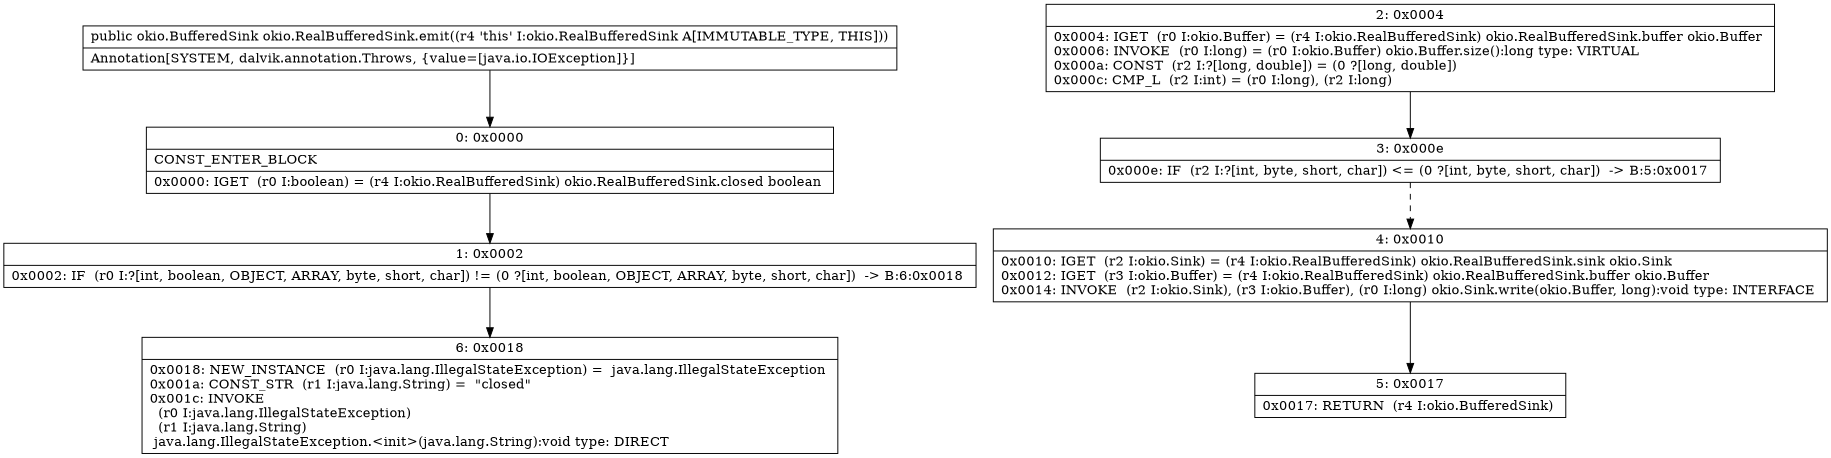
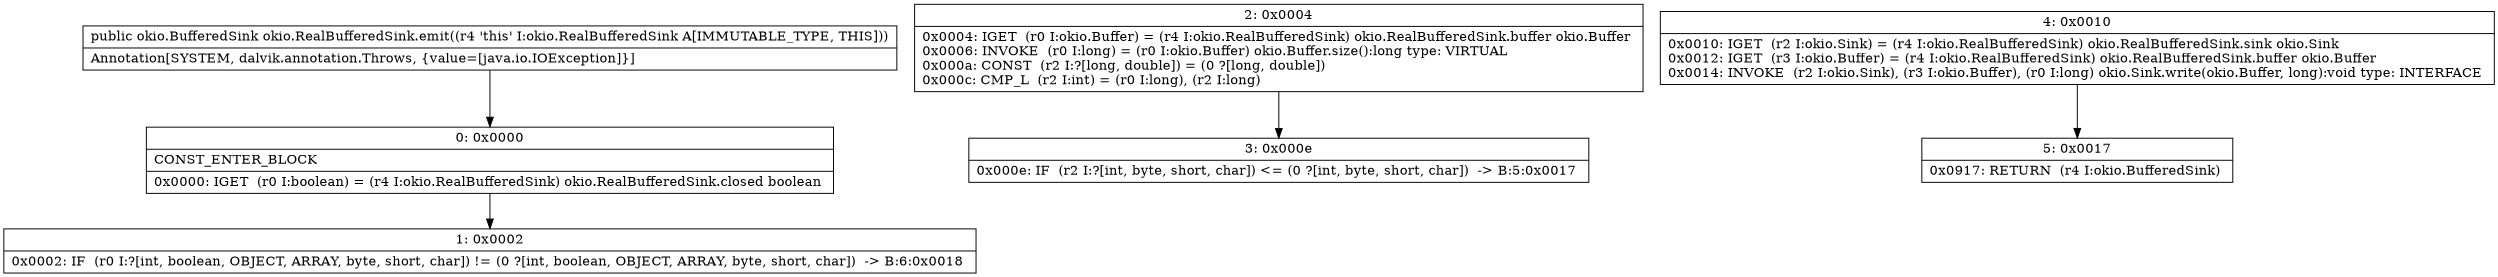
  digraph {
    node [shape=record]
    n1 [label="{0\:\ 0x0000|CONST_ENTER_BLOCK\l|0x0000: IGET  (r0 I:boolean) = (r4 I:okio.RealBufferedSink) okio.RealBufferedSink.closed boolean \l}"]
    n2 [label="{1\:\ 0x0002|0x0002: IF  (r0 I:?[int, boolean, OBJECT, ARRAY, byte, short, char]) != (0 ?[int, boolean, OBJECT, ARRAY, byte, short, char])  \-\> B:6:0x0018 \l}"]
-   n3 [label="{6\:\ 0x0018|0x0018: NEW_INSTANCE  (r0 I:java.lang.IllegalStateException) =  java.lang.IllegalStateException \l0x001a: CONST_STR  (r1 I:java.lang.String) =  \"closed\" \l0x001c: INVOKE  \l  (r0 I:java.lang.IllegalStateException)\l  (r1 I:java.lang.String)\l java.lang.IllegalStateException.\<init\>(java.lang.String):void type: DIRECT \l}"]
    n4 [label="{2\:\ 0x0004|0x0004: IGET  (r0 I:okio.Buffer) = (r4 I:okio.RealBufferedSink) okio.RealBufferedSink.buffer okio.Buffer \l0x0006: INVOKE  (r0 I:long) = (r0 I:okio.Buffer) okio.Buffer.size():long type: VIRTUAL \l0x000a: CONST  (r2 I:?[long, double]) = (0 ?[long, double]) \l0x000c: CMP_L  (r2 I:int) = (r0 I:long), (r2 I:long) \l}"]
    n5 [label="{3\:\ 0x000e|0x000e: IF  (r2 I:?[int, byte, short, char]) \<= (0 ?[int, byte, short, char])  \-\> B:5:0x0017 \l}"]
    n6 [label="{4\:\ 0x0010|0x0010: IGET  (r2 I:okio.Sink) = (r4 I:okio.RealBufferedSink) okio.RealBufferedSink.sink okio.Sink \l0x0012: IGET  (r3 I:okio.Buffer) = (r4 I:okio.RealBufferedSink) okio.RealBufferedSink.buffer okio.Buffer \l0x0014: INVOKE  (r2 I:okio.Sink), (r3 I:okio.Buffer), (r0 I:long) okio.Sink.write(okio.Buffer, long):void type: INTERFACE \l}"]
-   n7 [label="{5\:\ 0x0017|0x0017: RETURN  (r4 I:okio.BufferedSink) \l}"]
+   n7 [label="{5\:\ 0x0017|0x0917: RETURN  (r4 I:okio.BufferedSink) \l}"]
    n8 [label="{public okio.BufferedSink okio.RealBufferedSink.emit((r4 'this' I:okio.RealBufferedSink A[IMMUTABLE_TYPE, THIS]))  | Annotation[SYSTEM, dalvik.annotation.Throws, \{value=[java.io.IOException]\}]\l}"]
    n1 -> n2
-   n2 -> n3
    n4 -> n5
-   n5 -> n6 [style=dashed]
    n6 -> n7
    n8 -> n1
  }
